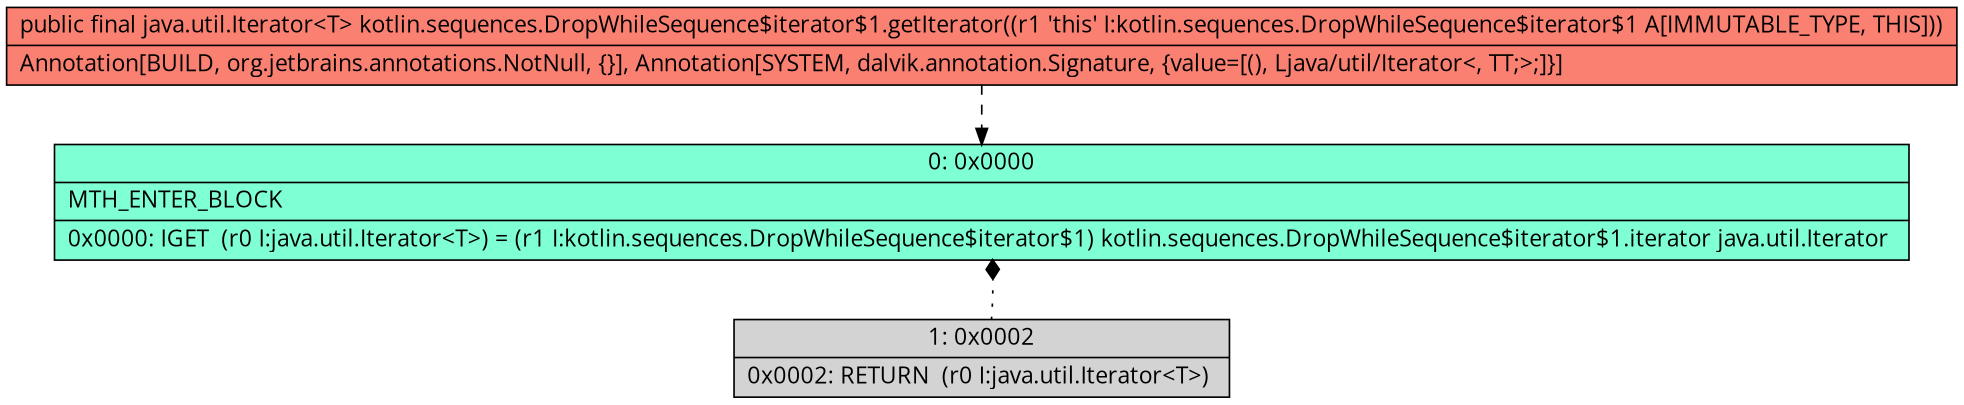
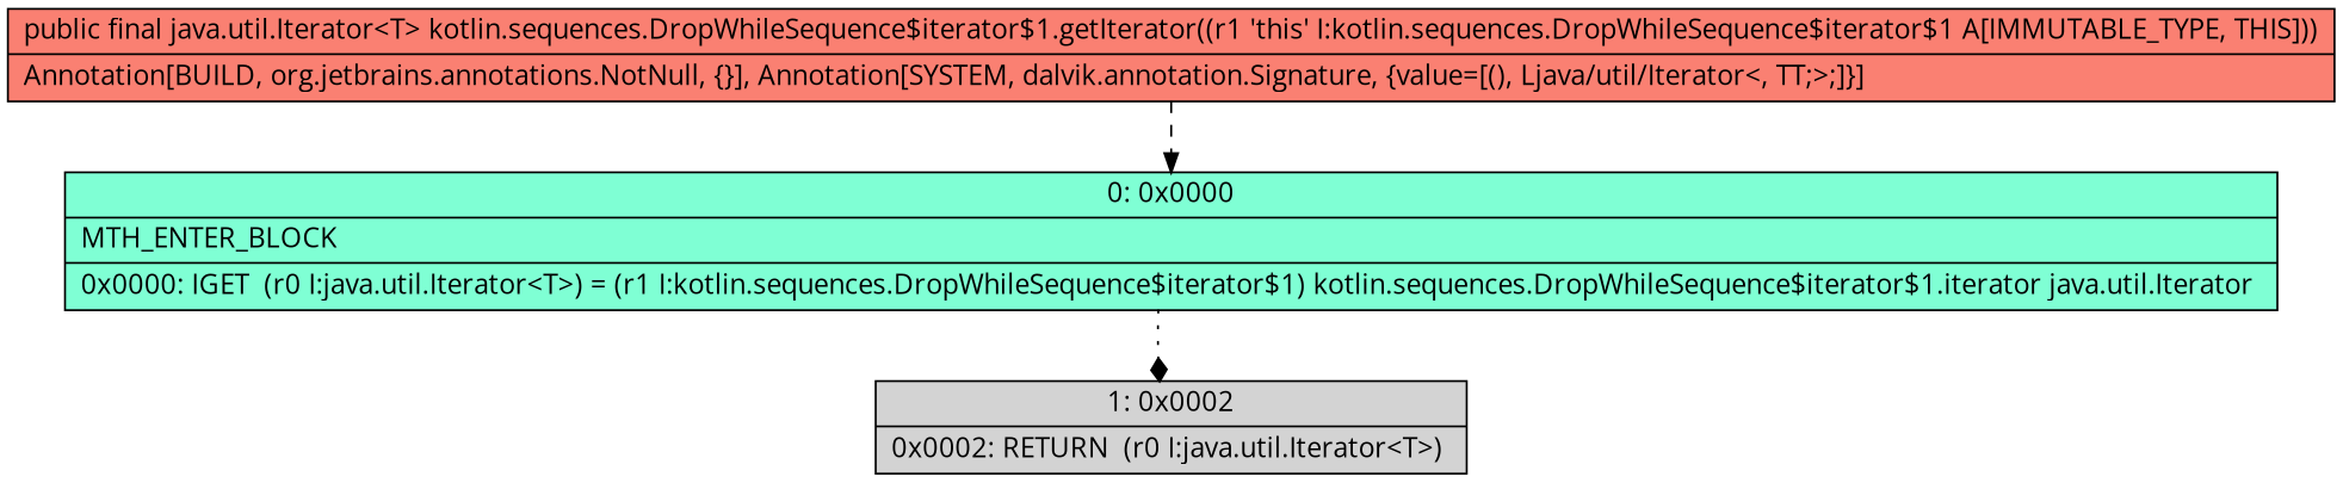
  digraph {
    fontname="Open Sans"
    node [shape=record style=filled fontname="Open Sans"]
    edge [fontname="Open Sans"]
    n1 [label="{0\:\ 0x0000|MTH_ENTER_BLOCK\l|0x0000: IGET  (r0 I:java.util.Iterator\<T\>) = (r1 I:kotlin.sequences.DropWhileSequence$iterator$1) kotlin.sequences.DropWhileSequence$iterator$1.iterator java.util.Iterator \l}" fillcolor=aquamarine]
    n2 [label="{1\:\ 0x0002|0x0002: RETURN  (r0 I:java.util.Iterator\<T\>) \l}" fillcolor=lightgrey]
    n3 [label="{public final java.util.Iterator\<T\> kotlin.sequences.DropWhileSequence$iterator$1.getIterator((r1 'this' I:kotlin.sequences.DropWhileSequence$iterator$1 A[IMMUTABLE_TYPE, THIS]))  | Annotation[BUILD, org.jetbrains.annotations.NotNull, \{\}], Annotation[SYSTEM, dalvik.annotation.Signature, \{value=[(), Ljava\/util\/Iterator\<, TT;\>;]\}]\l}" fillcolor=salmon]
-   n2 -> n1 [style=dotted arrowhead=diamond]
+   n1 -> n2 [style=dotted arrowhead=diamond]
    n3 -> n1 [style=dashed arrowhead=normal]
  }
